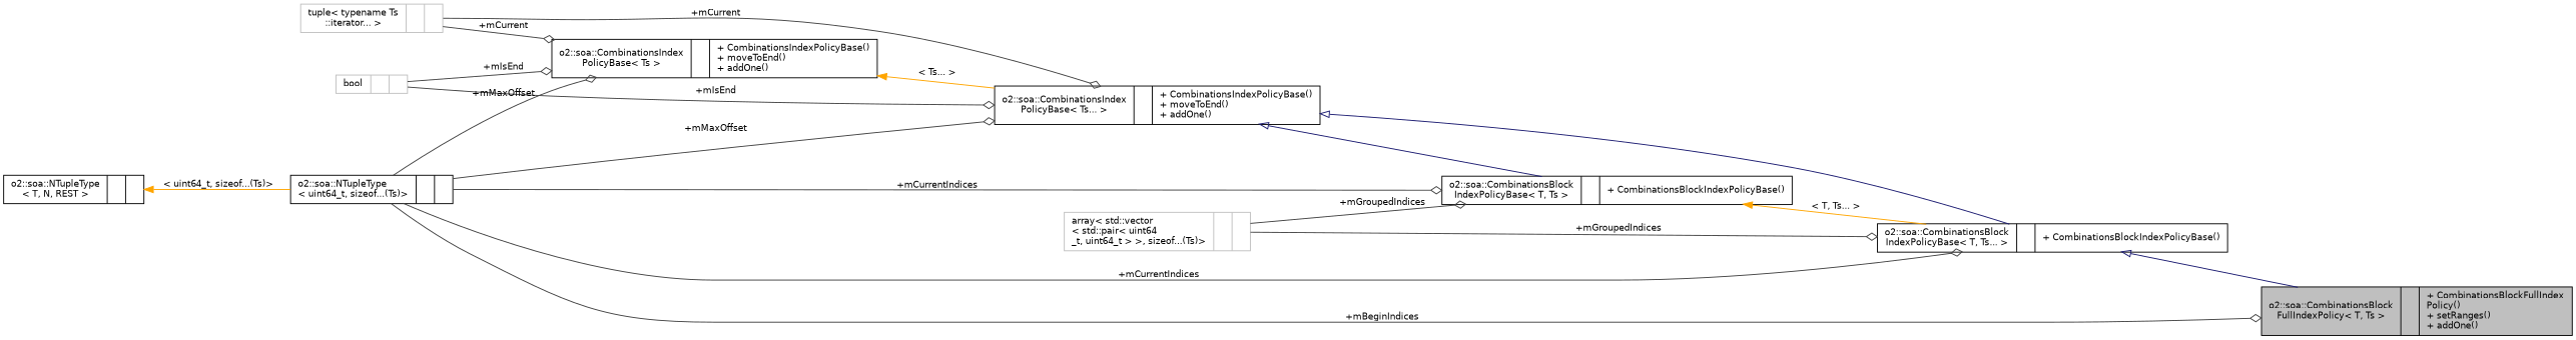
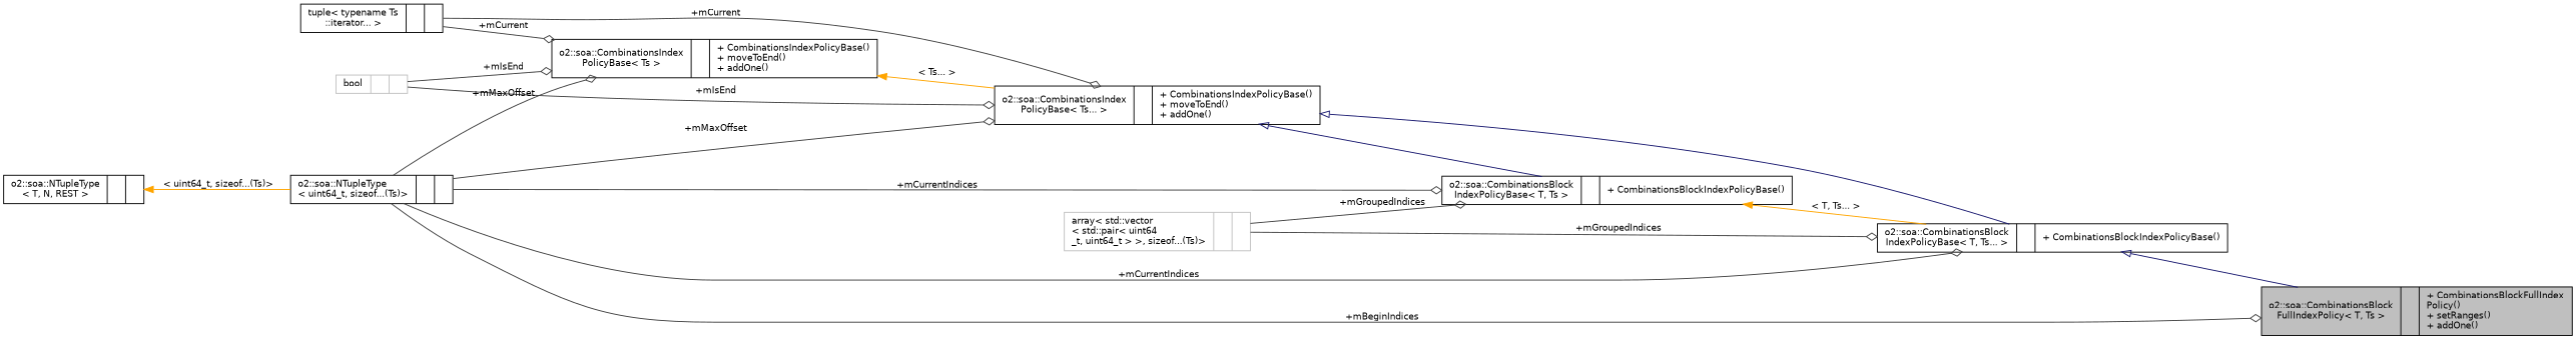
  digraph {
    rankdir=LR
    node [color=black fontname=Helvetica fontsize=10 shape=record]
    edge [color=grey25 fontname=Helvetica fontsize=10 labelfontname=Helvetica labelfontsize=10 style=solid arrowhead=odiamond]
    n1 [fillcolor=grey75 fontcolor=black height=0.2 label="{o2::soa::CombinationsBlock\lFullIndexPolicy\< T, Ts \>\n||+ CombinationsBlockFullIndex\lPolicy()\l+ setRanges()\l+ addOne()\l}" style=filled width=0.4]
    n2 [height=0.2 label="{o2::soa::CombinationsBlock\lIndexPolicyBase\< T, Ts... \>\n||+ CombinationsBlockIndexPolicyBase()\l}" width=0.4]
    n3 [height=0.2 label="{o2::soa::CombinationsIndex\lPolicyBase\< Ts... \>\n||+ CombinationsIndexPolicyBase()\l+ moveToEnd()\l+ addOne()\l}" width=0.4]
    n4 [height=0.2 label="{o2::soa::CombinationsBlock\lIndexPolicyBase\< T, Ts \>\n||+ CombinationsBlockIndexPolicyBase()\l}" width=0.4]
-   n5 [color=grey75 height=0.2 label="{tuple\< typename Ts\l::iterator... \>\n||}" width=0.4]
+   n5 [height=0.2 label="{tuple\< typename Ts\l::iterator... \>\n||}" width=0.4]
    n6 [height=0.2 label="{o2::soa::CombinationsIndex\lPolicyBase\< Ts \>\n||+ CombinationsIndexPolicyBase()\l+ moveToEnd()\l+ addOne()\l}" width=0.4]
    n7 [color=grey75 height=0.2 label="{bool\n||}" width=0.4]
    n8 [height=0.2 label="{o2::soa::NTupleType\l\< uint64_t, sizeof...(Ts)\>\n||}" width=0.4]
    n9 [height=0.2 label="{o2::soa::NTupleType\l\< T, N, REST \>\n||}" width=0.4]
    n10 [color=grey75 height=0.2 label="{array\< std::vector\l\< std::pair\< uint64\l_t, uint64_t \> \>, sizeof...(Ts)\>\n||}" width=0.4]
    n2 -> n1 [arrowtail=onormal color=midnightblue dir=back arrowhead=""]
    n3 -> n2 [arrowtail=onormal color=midnightblue dir=back arrowhead=""]
    n3 -> n4 [arrowtail=onormal color=midnightblue dir=back arrowhead=""]
    n4 -> n2 [color=orange dir=back label=" \< T, Ts... \>" arrowhead=""]
    n5 -> n3 [label=" +mCurrent"]
    n5 -> n6 [label=" +mCurrent"]
    n6 -> n3 [color=orange dir=back label=" \< Ts... \>" arrowhead=""]
    n7 -> n3 [label=" +mIsEnd"]
    n7 -> n6 [label=" +mIsEnd"]
    n8 -> n1 [label=" +mBeginIndices"]
    n8 -> n2 [label=" +mCurrentIndices"]
    n8 -> n3 [label=" +mMaxOffset"]
    n8 -> n4 [label=" +mCurrentIndices"]
    n8 -> n6 [label=" +mMaxOffset"]
    n9 -> n8 [color=orange dir=back label=" \< uint64_t, sizeof...(Ts)\>" arrowhead=""]
    n10 -> n2 [label=" +mGroupedIndices"]
    n10 -> n4 [label=" +mGroupedIndices"]
  }
